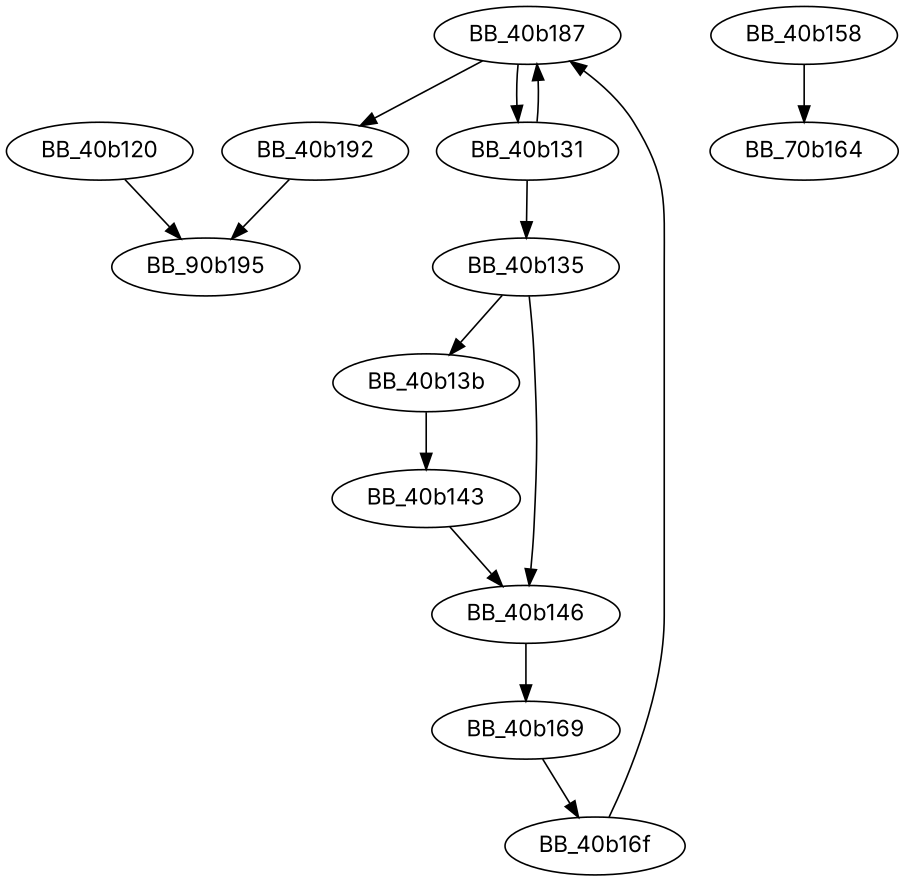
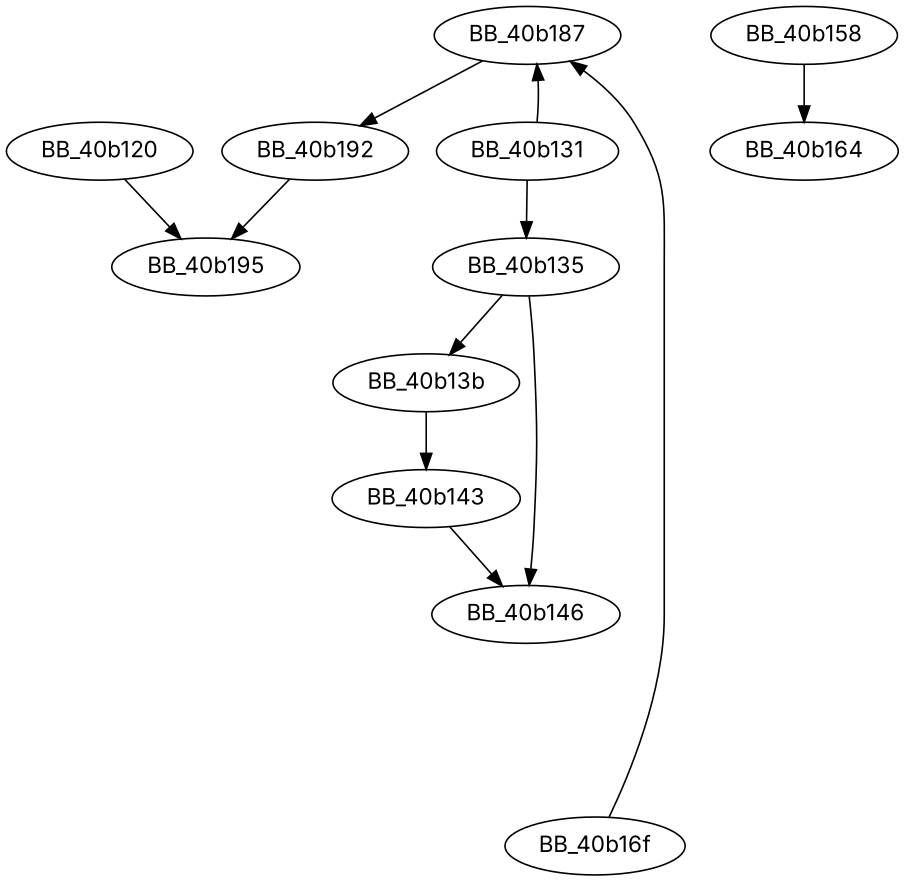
  digraph {
    fontname=Inter
    node [fontname=Inter]
    edge [fontname=Inter]
    BB_40b120
-   BB_40b195 [label=BB_90b195]
+   BB_40b195
    BB_40b131
    BB_40b135
    BB_40b187
    BB_40b13b
    BB_40b146
    BB_40b192
    BB_40b143
-   BB_40b169
    BB_40b158
-   BB_40b164 [label=BB_70b164]
+   BB_40b164
    BB_40b16f
    BB_40b120 -> BB_40b195
    BB_40b131 -> BB_40b135
    BB_40b131 -> BB_40b187
    BB_40b135 -> BB_40b13b
    BB_40b135 -> BB_40b146
-   BB_40b187 -> BB_40b131
    BB_40b187 -> BB_40b192
    BB_40b13b -> BB_40b143
-   BB_40b146 -> BB_40b169
    BB_40b192 -> BB_40b195
    BB_40b143 -> BB_40b146
-   BB_40b169 -> BB_40b16f
    BB_40b158 -> BB_40b164
    BB_40b16f -> BB_40b187
  }
